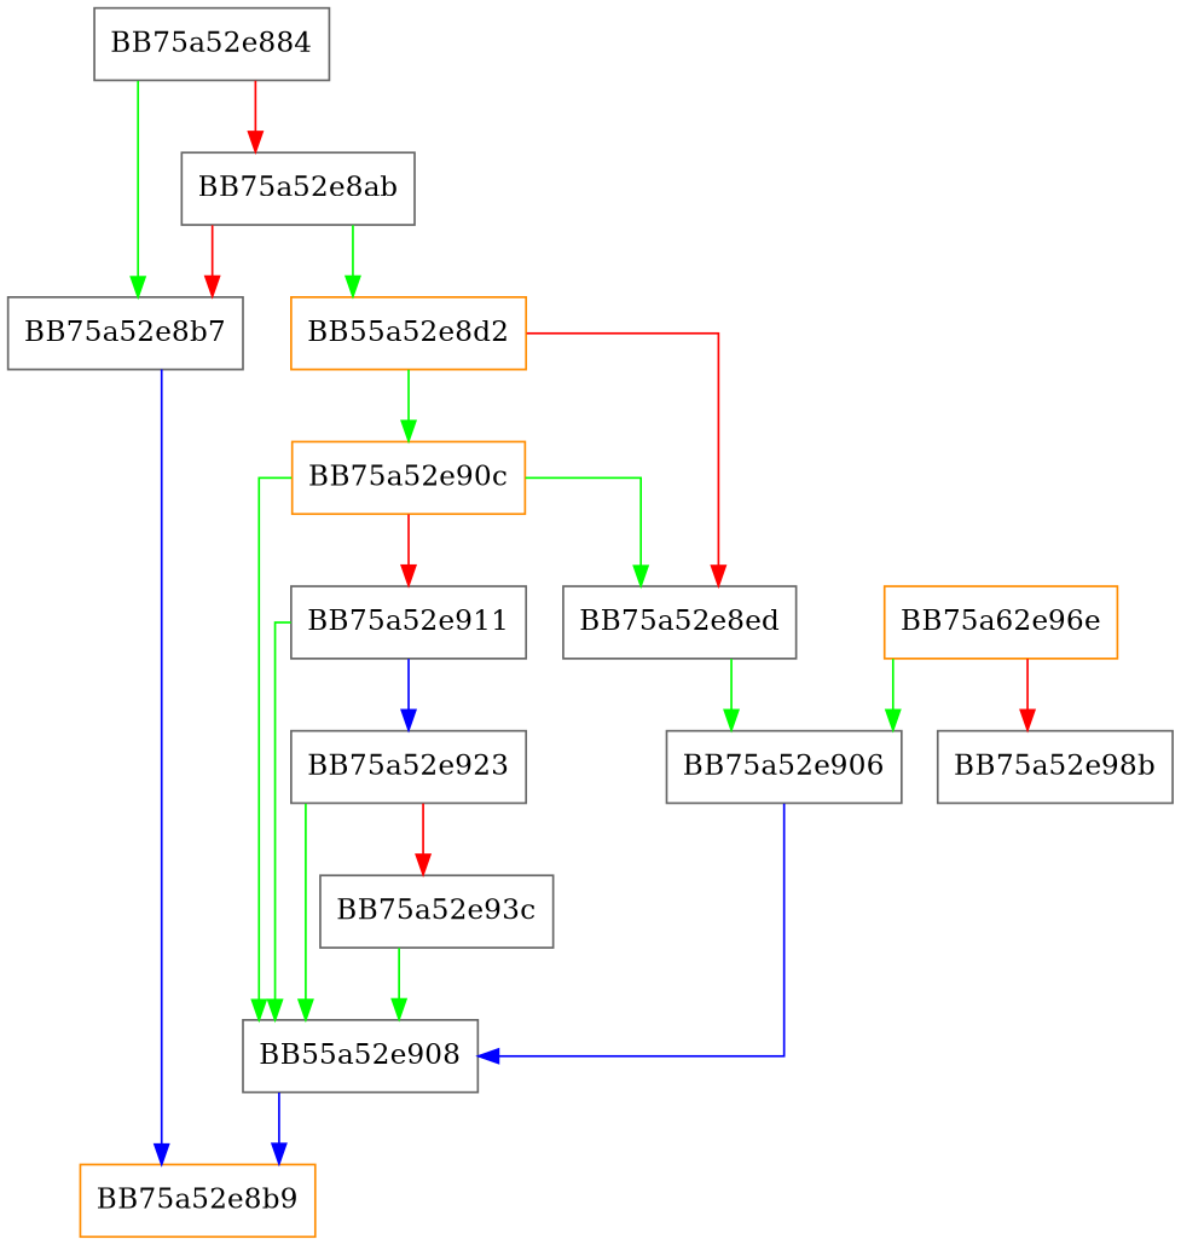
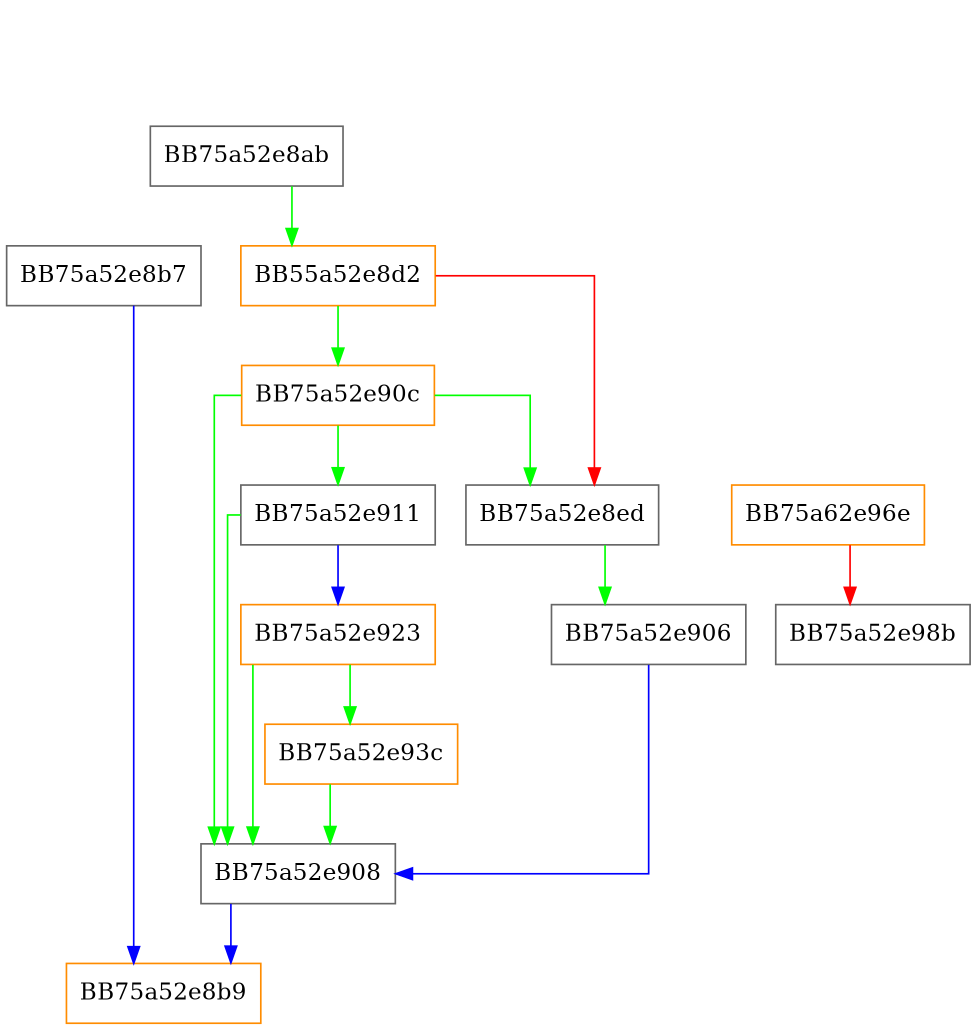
  digraph {
    splines=ortho
    node [color=gray40 shape=box]
    edge [color=green]
-   BB75a52e884
    BB75a52e8b7
    BB75a52e8ab
    BB75a52e8b9 [color=darkorange]
    n5 [color=darkorange label=BB55a52e8d2]
    BB75a52e90c [color=darkorange]
    BB75a52e8ed
-   BB75a52e908 [label=BB55a52e908]
+   BB75a52e908
    BB75a52e911
    BB75a52e906
-   BB75a52e923
-   BB75a52e93c
+   BB75a52e923 [color=darkorange]
+   BB75a52e93c [color=darkorange]
    n13 [color=darkorange label=BB75a62e96e]
    BB75a52e98b
-   BB75a52e884 -> BB75a52e8b7
-   BB75a52e884 -> BB75a52e8ab [color=red]
    BB75a52e8b7 -> BB75a52e8b9 [color=blue]
-   BB75a52e8ab -> BB75a52e8b7 [color=red]
    BB75a52e8ab -> n5
    n5 -> BB75a52e90c
    n5 -> BB75a52e8ed [color=red]
    BB75a52e90c -> BB75a52e8ed
    BB75a52e90c -> BB75a52e908
-   BB75a52e90c -> BB75a52e911 [color=red]
+   BB75a52e90c -> BB75a52e911
    BB75a52e8ed -> BB75a52e906
    BB75a52e908 -> BB75a52e8b9 [color=blue]
    BB75a52e911 -> BB75a52e908
    BB75a52e911 -> BB75a52e923 [color=blue]
    BB75a52e906 -> BB75a52e908 [color=blue]
    BB75a52e923 -> BB75a52e908
-   BB75a52e923 -> BB75a52e93c [color=red]
+   BB75a52e923 -> BB75a52e93c
    BB75a52e93c -> BB75a52e908
-   n13 -> BB75a52e906
    n13 -> BB75a52e98b [color=red]
  }
